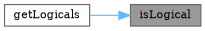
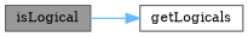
  digraph {
    rankdir=RL
    fontname="DejaVu Serif"
    node [fontname="DejaVu Serif" fontsize=10 shape=box style=filled]
    n1 [color=gray40 fillcolor=grey60 fontcolor=black height=0.2 label=isLogical width=0.4]
    n2 [color=grey40 fillcolor=white height=0.2 label=getLogicals width=0.4]
-   n1 -> n2 [color=steelblue1 dir=back fontname="DejaVu Serif" fontsize=10 labelfontname=Helvetica labelfontsize=10 style=solid]
+   n2 -> n1 [color=steelblue1 dir=back fontname="DejaVu Serif" fontsize=10 labelfontname=Helvetica labelfontsize=10 style=solid]
  }
